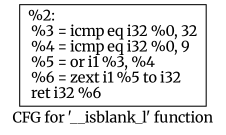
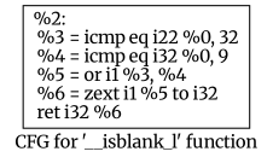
  digraph {
    label="CFG for '__isblank_l' function"
    fontname=Merriweather
-   n1 [label="{%2:\l  %3 = icmp eq i32 %0, 32\l  %4 = icmp eq i32 %0, 9\l  %5 = or i1 %3, %4\l  %6 = zext i1 %5 to i32\l  ret i32 %6\l}" shape=record fontname=Merriweather]
+   n1 [label="{%2:\l  %3 = icmp eq i22 %0, 32\l  %4 = icmp eq i32 %0, 9\l  %5 = or i1 %3, %4\l  %6 = zext i1 %5 to i32\l  ret i32 %6\l}" shape=record fontname=Merriweather]
  }
